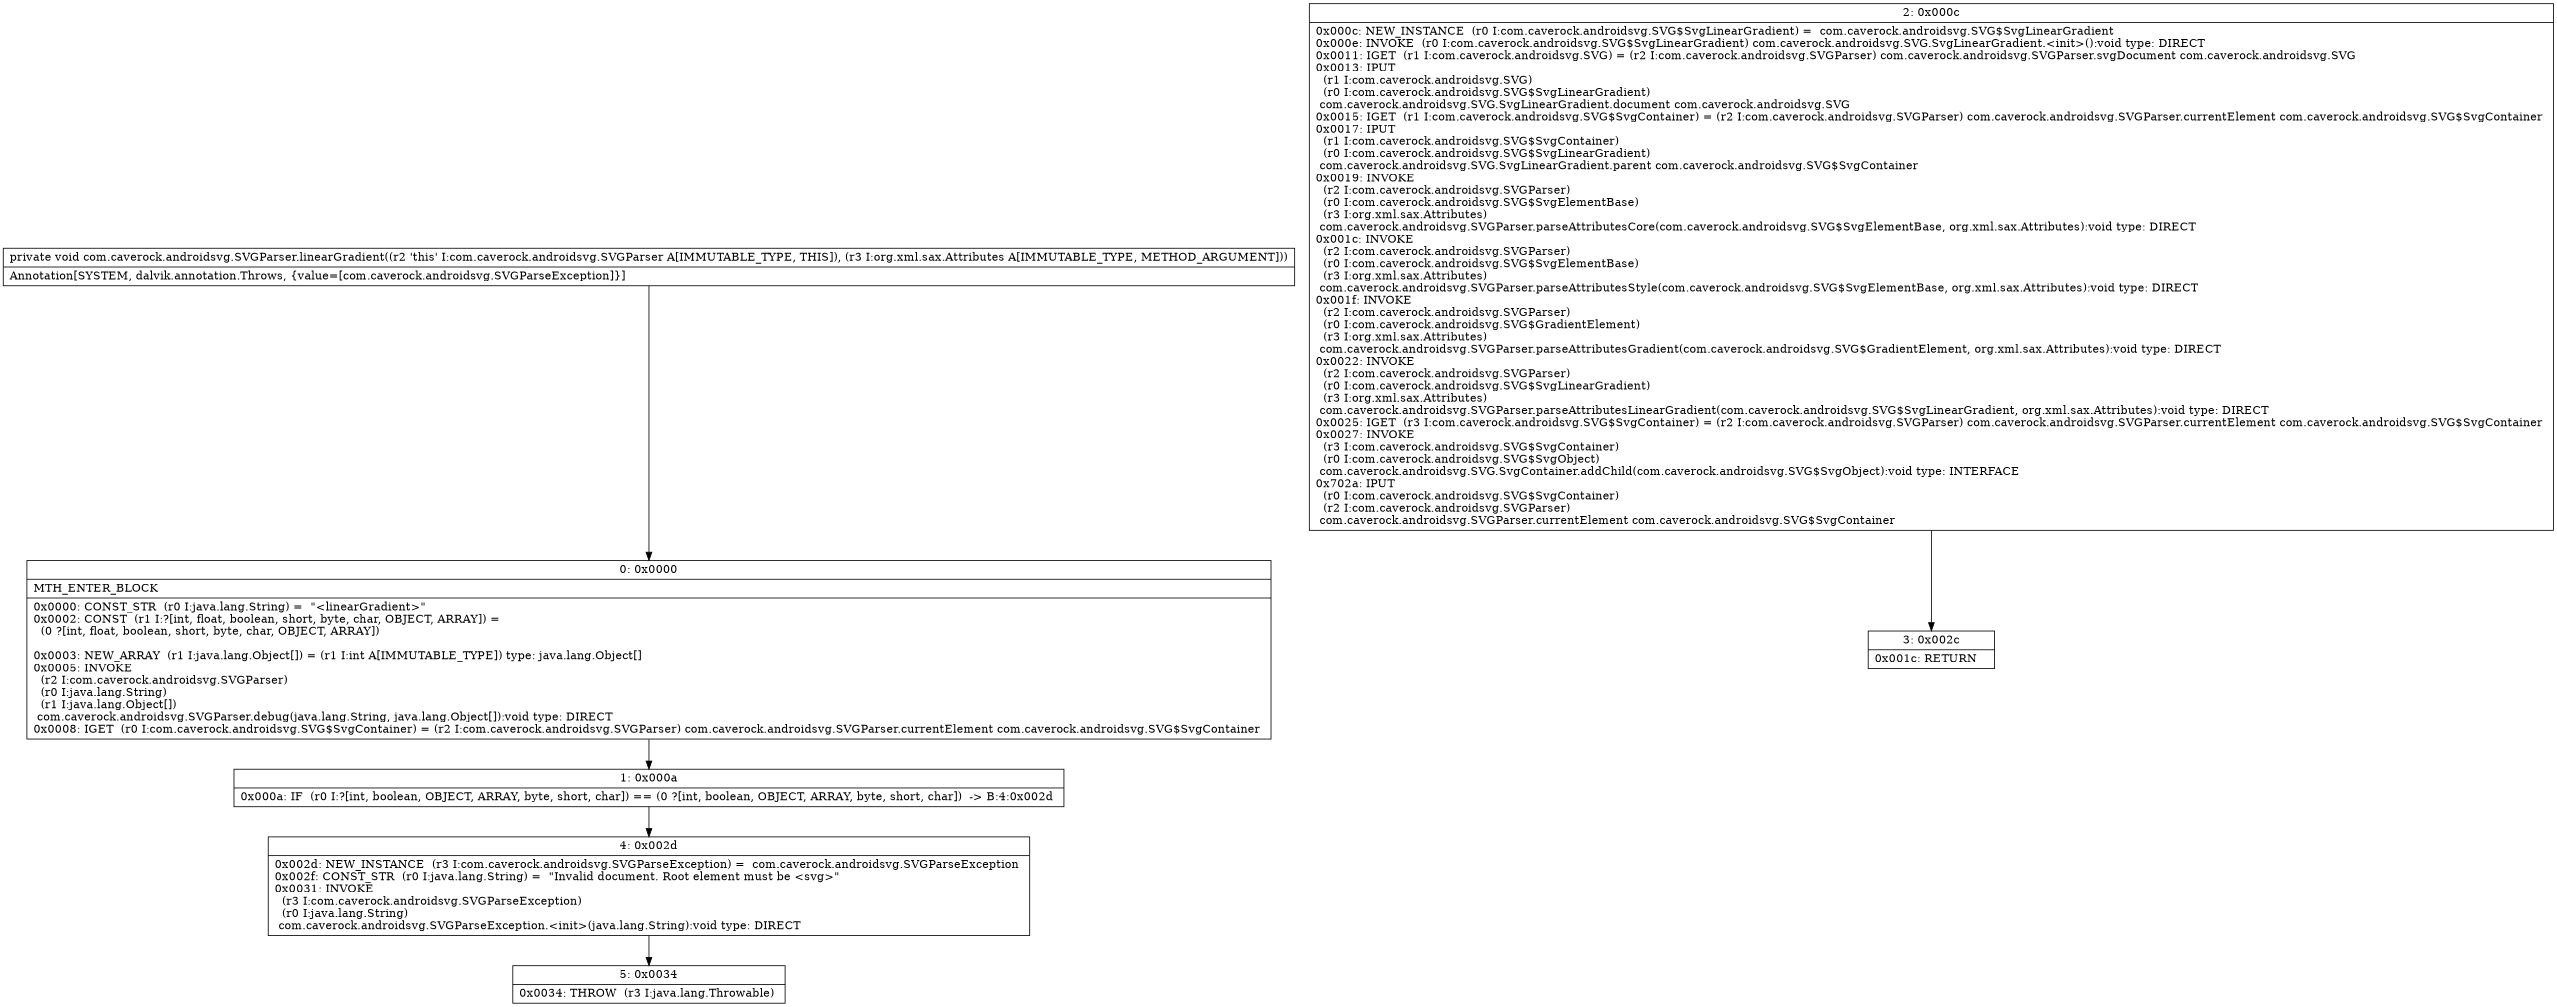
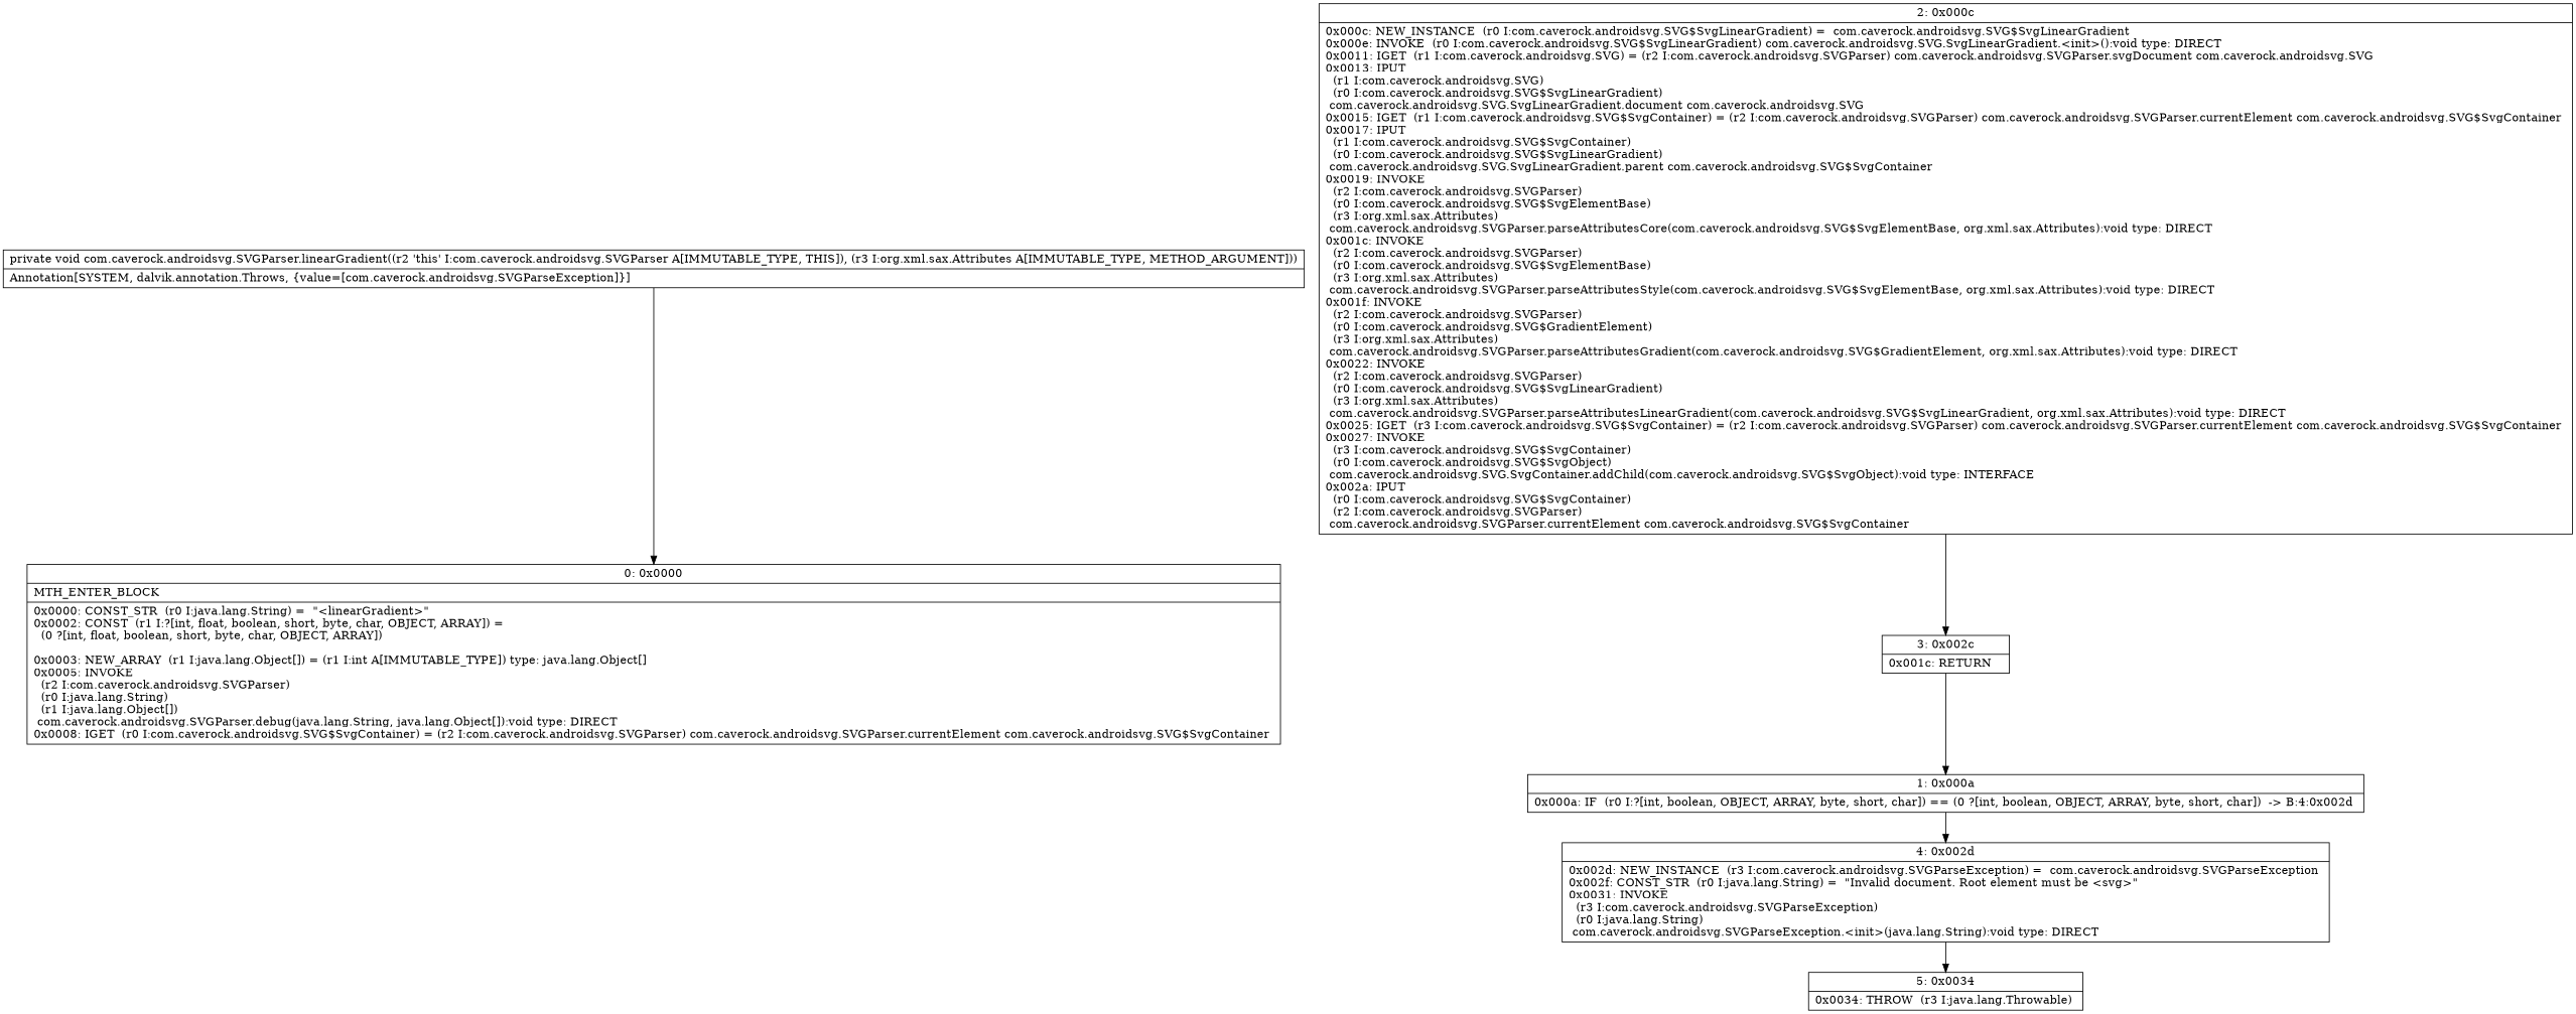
  digraph {
    node [shape=record]
    n1 [label="{0\:\ 0x0000|MTH_ENTER_BLOCK\l|0x0000: CONST_STR  (r0 I:java.lang.String) =  \"\<linearGradient\>\" \l0x0002: CONST  (r1 I:?[int, float, boolean, short, byte, char, OBJECT, ARRAY]) = \l  (0 ?[int, float, boolean, short, byte, char, OBJECT, ARRAY])\l \l0x0003: NEW_ARRAY  (r1 I:java.lang.Object[]) = (r1 I:int A[IMMUTABLE_TYPE]) type: java.lang.Object[] \l0x0005: INVOKE  \l  (r2 I:com.caverock.androidsvg.SVGParser)\l  (r0 I:java.lang.String)\l  (r1 I:java.lang.Object[])\l com.caverock.androidsvg.SVGParser.debug(java.lang.String, java.lang.Object[]):void type: DIRECT \l0x0008: IGET  (r0 I:com.caverock.androidsvg.SVG$SvgContainer) = (r2 I:com.caverock.androidsvg.SVGParser) com.caverock.androidsvg.SVGParser.currentElement com.caverock.androidsvg.SVG$SvgContainer \l}"]
    n2 [label="{1\:\ 0x000a|0x000a: IF  (r0 I:?[int, boolean, OBJECT, ARRAY, byte, short, char]) == (0 ?[int, boolean, OBJECT, ARRAY, byte, short, char])  \-\> B:4:0x002d \l}"]
    n3 [label="{4\:\ 0x002d|0x002d: NEW_INSTANCE  (r3 I:com.caverock.androidsvg.SVGParseException) =  com.caverock.androidsvg.SVGParseException \l0x002f: CONST_STR  (r0 I:java.lang.String) =  \"Invalid document. Root element must be \<svg\>\" \l0x0031: INVOKE  \l  (r3 I:com.caverock.androidsvg.SVGParseException)\l  (r0 I:java.lang.String)\l com.caverock.androidsvg.SVGParseException.\<init\>(java.lang.String):void type: DIRECT \l}"]
-   n4 [label="{2\:\ 0x000c|0x000c: NEW_INSTANCE  (r0 I:com.caverock.androidsvg.SVG$SvgLinearGradient) =  com.caverock.androidsvg.SVG$SvgLinearGradient \l0x000e: INVOKE  (r0 I:com.caverock.androidsvg.SVG$SvgLinearGradient) com.caverock.androidsvg.SVG.SvgLinearGradient.\<init\>():void type: DIRECT \l0x0011: IGET  (r1 I:com.caverock.androidsvg.SVG) = (r2 I:com.caverock.androidsvg.SVGParser) com.caverock.androidsvg.SVGParser.svgDocument com.caverock.androidsvg.SVG \l0x0013: IPUT  \l  (r1 I:com.caverock.androidsvg.SVG)\l  (r0 I:com.caverock.androidsvg.SVG$SvgLinearGradient)\l com.caverock.androidsvg.SVG.SvgLinearGradient.document com.caverock.androidsvg.SVG \l0x0015: IGET  (r1 I:com.caverock.androidsvg.SVG$SvgContainer) = (r2 I:com.caverock.androidsvg.SVGParser) com.caverock.androidsvg.SVGParser.currentElement com.caverock.androidsvg.SVG$SvgContainer \l0x0017: IPUT  \l  (r1 I:com.caverock.androidsvg.SVG$SvgContainer)\l  (r0 I:com.caverock.androidsvg.SVG$SvgLinearGradient)\l com.caverock.androidsvg.SVG.SvgLinearGradient.parent com.caverock.androidsvg.SVG$SvgContainer \l0x0019: INVOKE  \l  (r2 I:com.caverock.androidsvg.SVGParser)\l  (r0 I:com.caverock.androidsvg.SVG$SvgElementBase)\l  (r3 I:org.xml.sax.Attributes)\l com.caverock.androidsvg.SVGParser.parseAttributesCore(com.caverock.androidsvg.SVG$SvgElementBase, org.xml.sax.Attributes):void type: DIRECT \l0x001c: INVOKE  \l  (r2 I:com.caverock.androidsvg.SVGParser)\l  (r0 I:com.caverock.androidsvg.SVG$SvgElementBase)\l  (r3 I:org.xml.sax.Attributes)\l com.caverock.androidsvg.SVGParser.parseAttributesStyle(com.caverock.androidsvg.SVG$SvgElementBase, org.xml.sax.Attributes):void type: DIRECT \l0x001f: INVOKE  \l  (r2 I:com.caverock.androidsvg.SVGParser)\l  (r0 I:com.caverock.androidsvg.SVG$GradientElement)\l  (r3 I:org.xml.sax.Attributes)\l com.caverock.androidsvg.SVGParser.parseAttributesGradient(com.caverock.androidsvg.SVG$GradientElement, org.xml.sax.Attributes):void type: DIRECT \l0x0022: INVOKE  \l  (r2 I:com.caverock.androidsvg.SVGParser)\l  (r0 I:com.caverock.androidsvg.SVG$SvgLinearGradient)\l  (r3 I:org.xml.sax.Attributes)\l com.caverock.androidsvg.SVGParser.parseAttributesLinearGradient(com.caverock.androidsvg.SVG$SvgLinearGradient, org.xml.sax.Attributes):void type: DIRECT \l0x0025: IGET  (r3 I:com.caverock.androidsvg.SVG$SvgContainer) = (r2 I:com.caverock.androidsvg.SVGParser) com.caverock.androidsvg.SVGParser.currentElement com.caverock.androidsvg.SVG$SvgContainer \l0x0027: INVOKE  \l  (r3 I:com.caverock.androidsvg.SVG$SvgContainer)\l  (r0 I:com.caverock.androidsvg.SVG$SvgObject)\l com.caverock.androidsvg.SVG.SvgContainer.addChild(com.caverock.androidsvg.SVG$SvgObject):void type: INTERFACE \l0x702a: IPUT  \l  (r0 I:com.caverock.androidsvg.SVG$SvgContainer)\l  (r2 I:com.caverock.androidsvg.SVGParser)\l com.caverock.androidsvg.SVGParser.currentElement com.caverock.androidsvg.SVG$SvgContainer \l}"]
+   n4 [label="{2\:\ 0x000c|0x000c: NEW_INSTANCE  (r0 I:com.caverock.androidsvg.SVG$SvgLinearGradient) =  com.caverock.androidsvg.SVG$SvgLinearGradient \l0x000e: INVOKE  (r0 I:com.caverock.androidsvg.SVG$SvgLinearGradient) com.caverock.androidsvg.SVG.SvgLinearGradient.\<init\>():void type: DIRECT \l0x0011: IGET  (r1 I:com.caverock.androidsvg.SVG) = (r2 I:com.caverock.androidsvg.SVGParser) com.caverock.androidsvg.SVGParser.svgDocument com.caverock.androidsvg.SVG \l0x0013: IPUT  \l  (r1 I:com.caverock.androidsvg.SVG)\l  (r0 I:com.caverock.androidsvg.SVG$SvgLinearGradient)\l com.caverock.androidsvg.SVG.SvgLinearGradient.document com.caverock.androidsvg.SVG \l0x0015: IGET  (r1 I:com.caverock.androidsvg.SVG$SvgContainer) = (r2 I:com.caverock.androidsvg.SVGParser) com.caverock.androidsvg.SVGParser.currentElement com.caverock.androidsvg.SVG$SvgContainer \l0x0017: IPUT  \l  (r1 I:com.caverock.androidsvg.SVG$SvgContainer)\l  (r0 I:com.caverock.androidsvg.SVG$SvgLinearGradient)\l com.caverock.androidsvg.SVG.SvgLinearGradient.parent com.caverock.androidsvg.SVG$SvgContainer \l0x0019: INVOKE  \l  (r2 I:com.caverock.androidsvg.SVGParser)\l  (r0 I:com.caverock.androidsvg.SVG$SvgElementBase)\l  (r3 I:org.xml.sax.Attributes)\l com.caverock.androidsvg.SVGParser.parseAttributesCore(com.caverock.androidsvg.SVG$SvgElementBase, org.xml.sax.Attributes):void type: DIRECT \l0x001c: INVOKE  \l  (r2 I:com.caverock.androidsvg.SVGParser)\l  (r0 I:com.caverock.androidsvg.SVG$SvgElementBase)\l  (r3 I:org.xml.sax.Attributes)\l com.caverock.androidsvg.SVGParser.parseAttributesStyle(com.caverock.androidsvg.SVG$SvgElementBase, org.xml.sax.Attributes):void type: DIRECT \l0x001f: INVOKE  \l  (r2 I:com.caverock.androidsvg.SVGParser)\l  (r0 I:com.caverock.androidsvg.SVG$GradientElement)\l  (r3 I:org.xml.sax.Attributes)\l com.caverock.androidsvg.SVGParser.parseAttributesGradient(com.caverock.androidsvg.SVG$GradientElement, org.xml.sax.Attributes):void type: DIRECT \l0x0022: INVOKE  \l  (r2 I:com.caverock.androidsvg.SVGParser)\l  (r0 I:com.caverock.androidsvg.SVG$SvgLinearGradient)\l  (r3 I:org.xml.sax.Attributes)\l com.caverock.androidsvg.SVGParser.parseAttributesLinearGradient(com.caverock.androidsvg.SVG$SvgLinearGradient, org.xml.sax.Attributes):void type: DIRECT \l0x0025: IGET  (r3 I:com.caverock.androidsvg.SVG$SvgContainer) = (r2 I:com.caverock.androidsvg.SVGParser) com.caverock.androidsvg.SVGParser.currentElement com.caverock.androidsvg.SVG$SvgContainer \l0x0027: INVOKE  \l  (r3 I:com.caverock.androidsvg.SVG$SvgContainer)\l  (r0 I:com.caverock.androidsvg.SVG$SvgObject)\l com.caverock.androidsvg.SVG.SvgContainer.addChild(com.caverock.androidsvg.SVG$SvgObject):void type: INTERFACE \l0x002a: IPUT  \l  (r0 I:com.caverock.androidsvg.SVG$SvgContainer)\l  (r2 I:com.caverock.androidsvg.SVGParser)\l com.caverock.androidsvg.SVGParser.currentElement com.caverock.androidsvg.SVG$SvgContainer \l}"]
    n5 [label="{3\:\ 0x002c|0x001c: RETURN   \l}"]
    n6 [label="{5\:\ 0x0034|0x0034: THROW  (r3 I:java.lang.Throwable) \l}"]
    n7 [label="{private void com.caverock.androidsvg.SVGParser.linearGradient((r2 'this' I:com.caverock.androidsvg.SVGParser A[IMMUTABLE_TYPE, THIS]), (r3 I:org.xml.sax.Attributes A[IMMUTABLE_TYPE, METHOD_ARGUMENT]))  | Annotation[SYSTEM, dalvik.annotation.Throws, \{value=[com.caverock.androidsvg.SVGParseException]\}]\l}"]
-   n1 -> n2
+   n5 -> n2
    n2 -> n3
    n3 -> n6
    n4 -> n5
    n7 -> n1
  }
